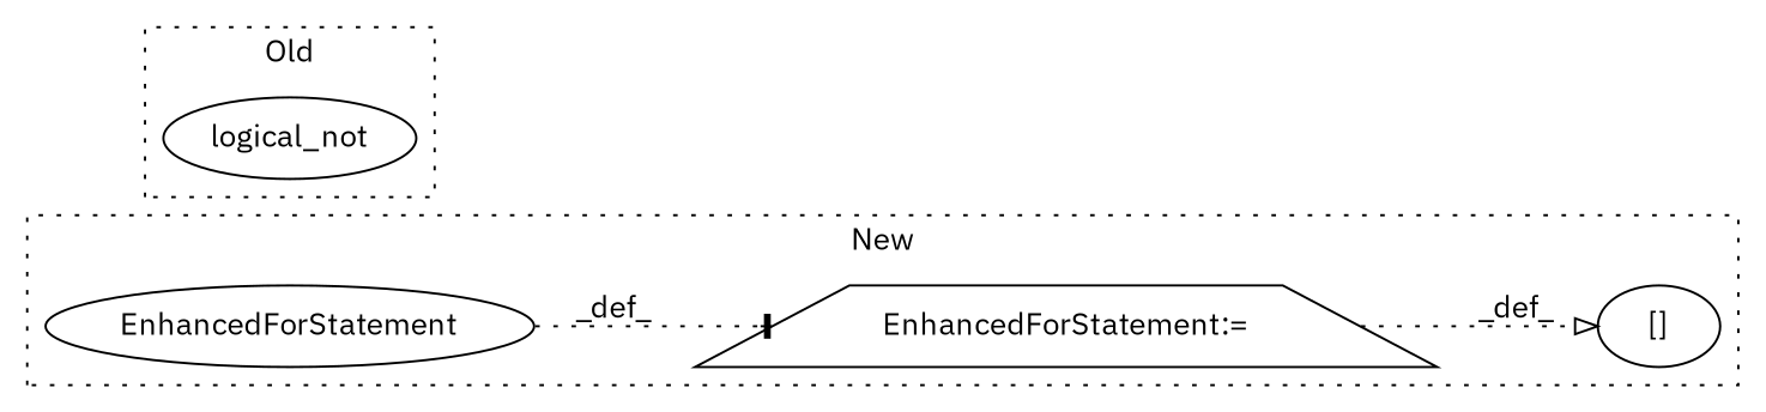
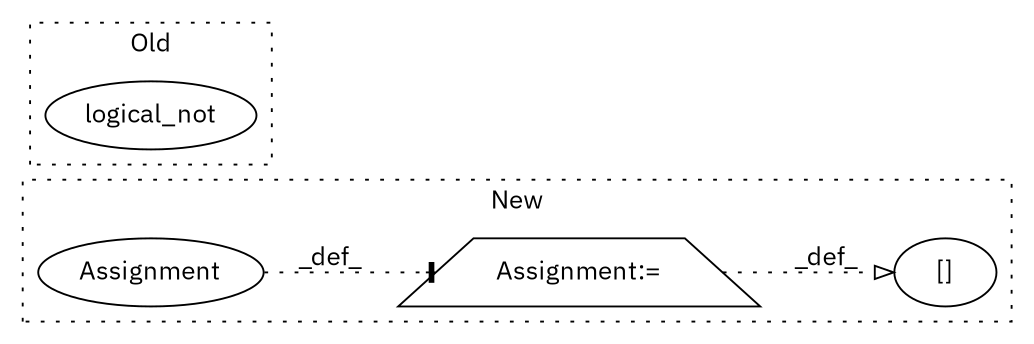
  digraph {
    fontname="IBM Plex Sans"
    rankdir=LR
    node [fontname="IBM Plex Sans" shape=ellipse]
    edge [fontname="IBM Plex Sans" style=dotted]
-   n1 [a=70 l="61,2" label=EnhancedForStatement s="36487,36578"]
-   n2 [a=7 l=1 label="EnhancedForStatement:=" s=36598 shape=trapezium]
+   n1 [a=70 l="61,2" label=Assignment s="36487,36578"]
+   n2 [a=7 l=1 label="Assignment:=" s=36598 shape=trapezium]
    n3 [a=2 l="21,2" label="[]" s="36733,36782"]
    n4 [a=32 l="12,1" label=logical_not s="35095,35122"]
    subgraph cluster_1 {
      label=New
      style=dotted
      n1
      n2
      n3
    }
    subgraph cluster_2 {
      label=Old
      style=dotted
      n4
    }
    n1 -> n2 [arrowhead=tee label=_def_]
    n2 -> n3 [arrowhead=onormal label=_def_]
  }
